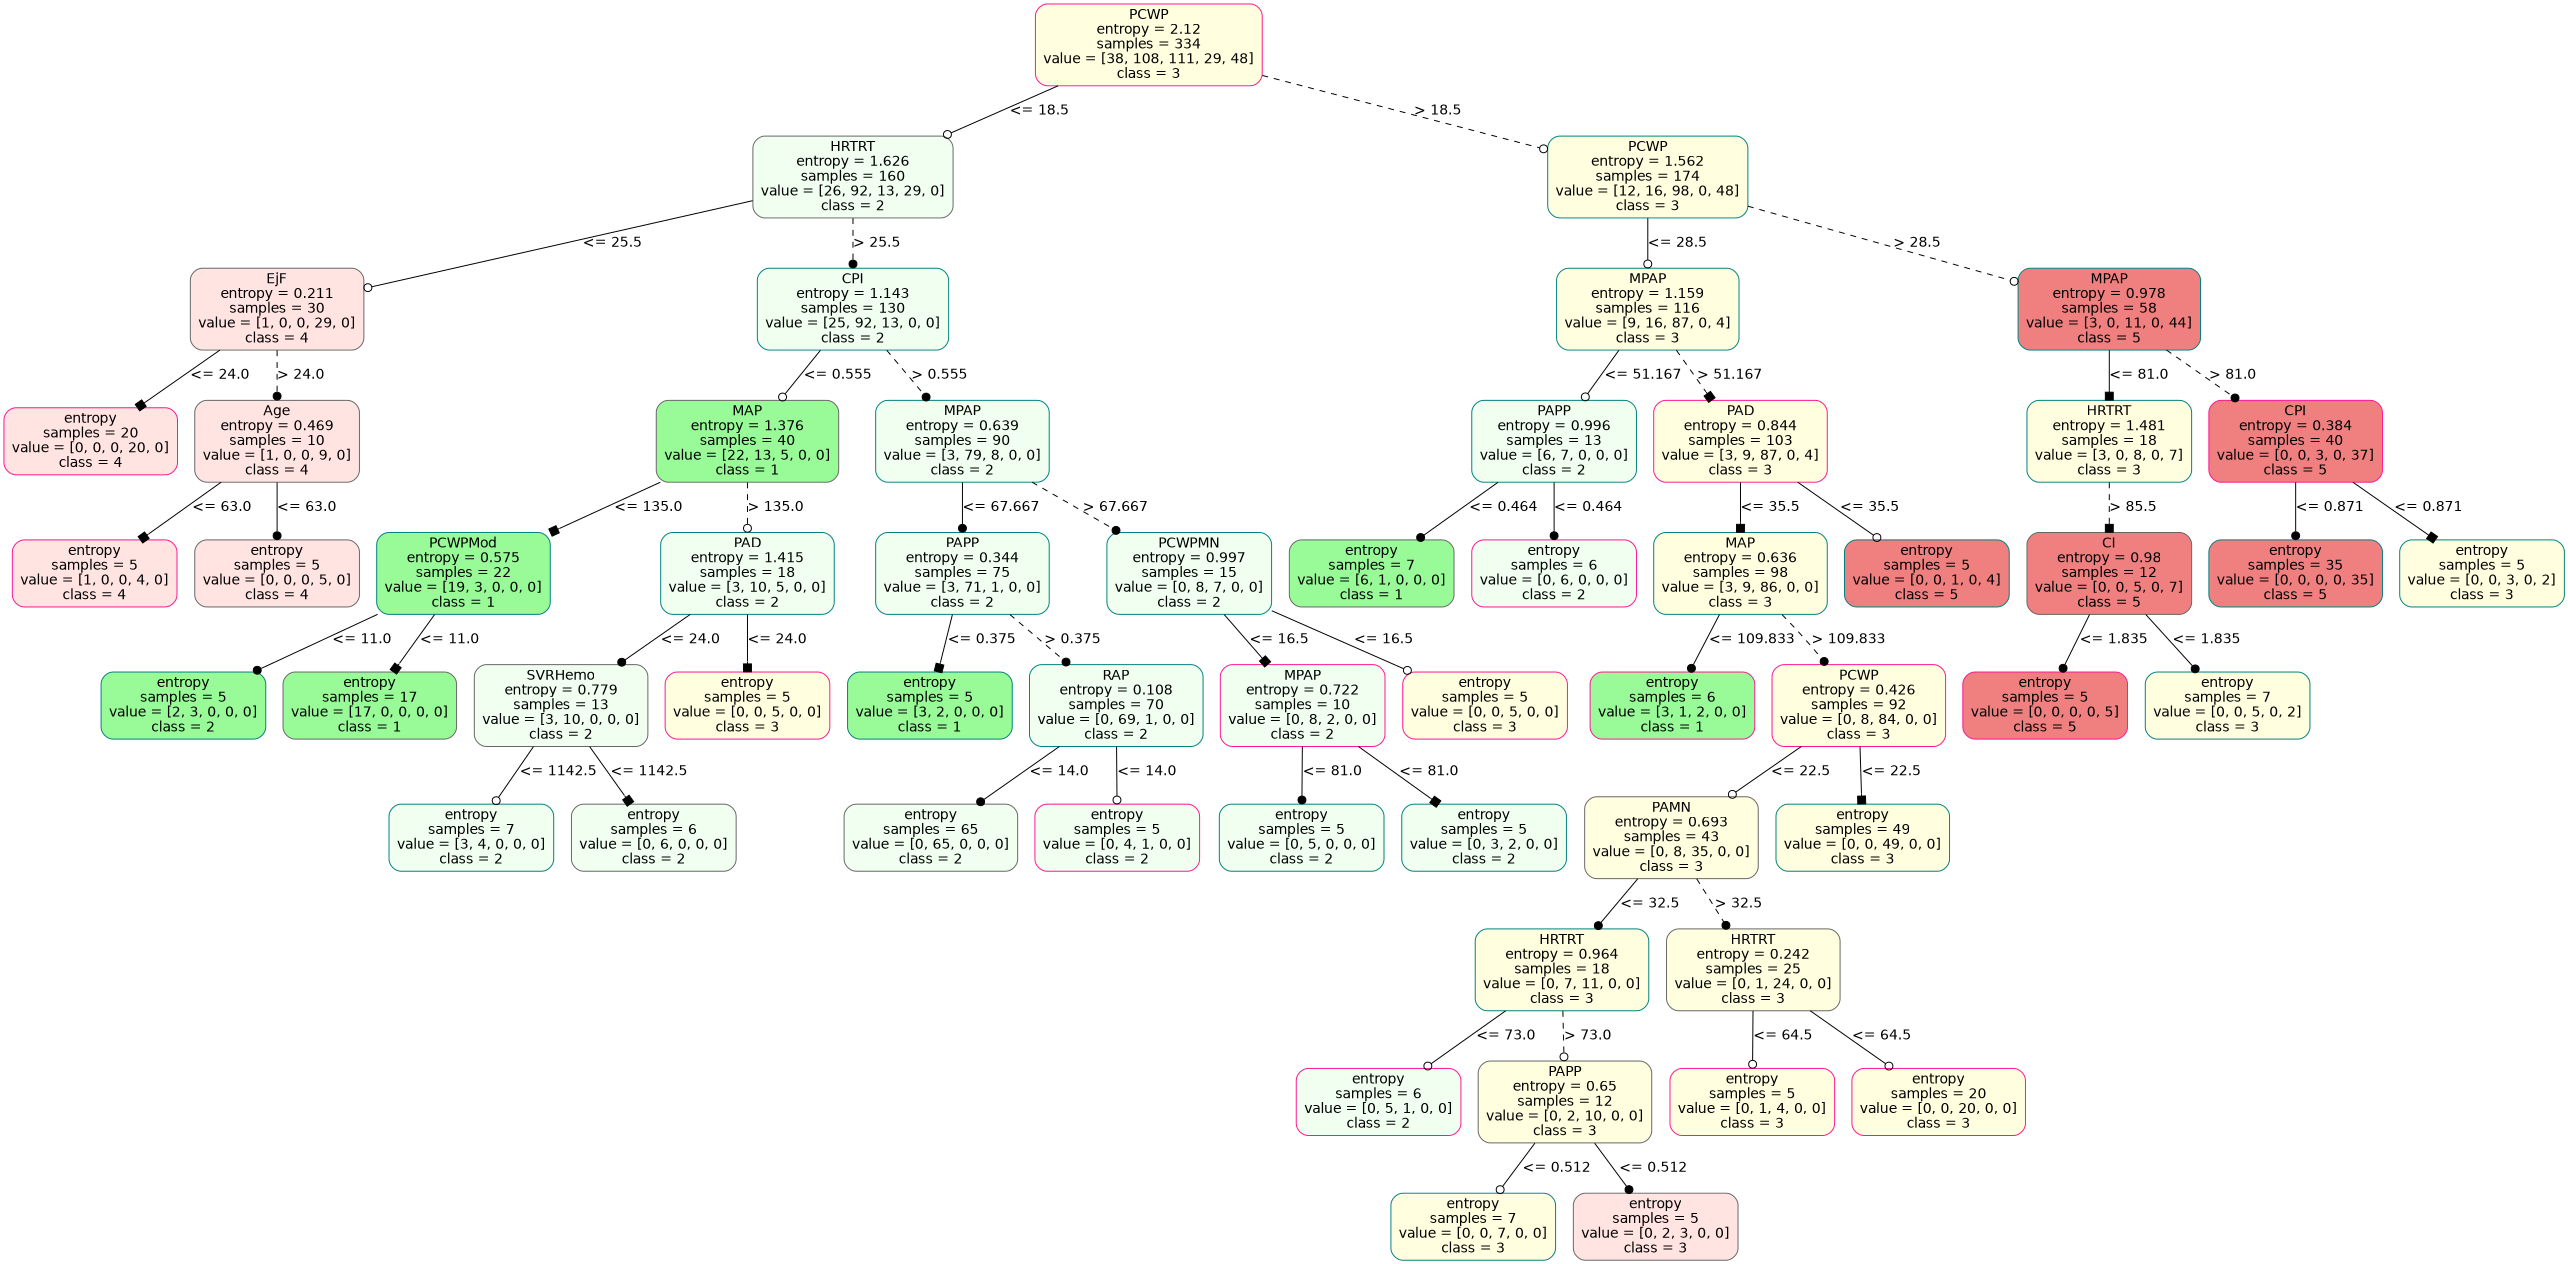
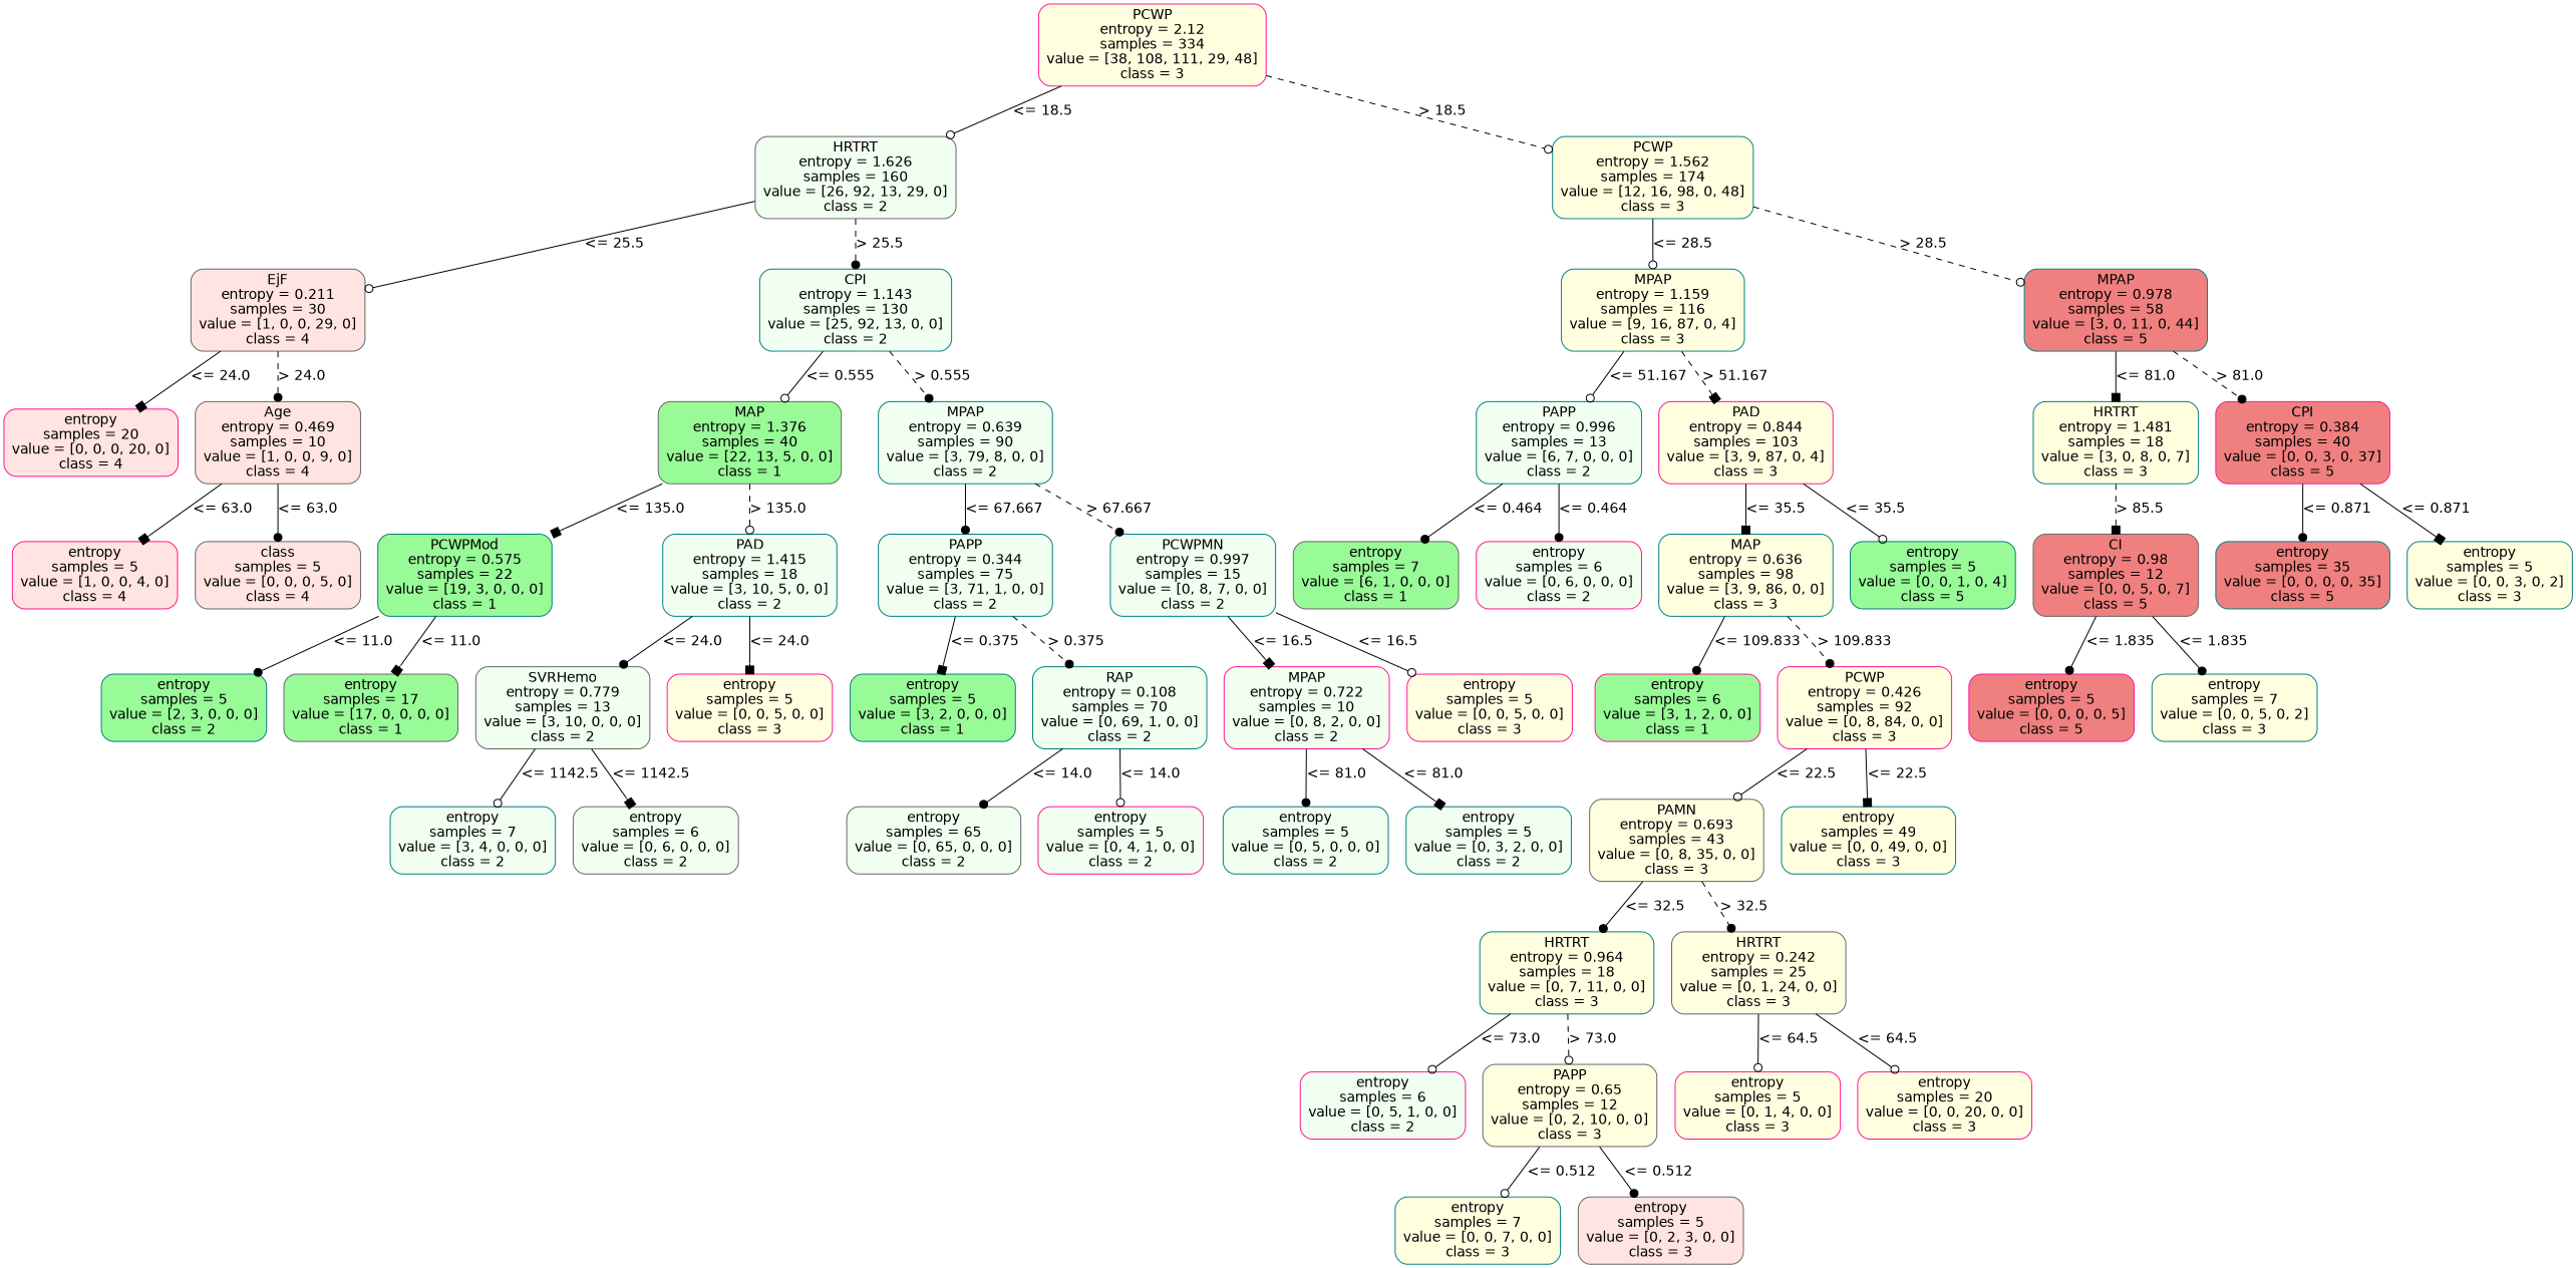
  strict digraph {
    node [color=teal fillcolor=lightyellow fontname=helvetica shape=box style="filled, rounded"]
    edge [arrowhead=dot fontname=helvetica op="<=" param=24.0 style=solid]
    n1 [color=deeppink height=1.1528 label="PCWP\nentropy = 2.12\nsamples = 334\nvalue = [38, 108, 111, 29, 48]\nclass = 3" width=2.6528]
    n2 [color=gray40 fillcolor=honeydew height=1.1528 label="HRTRT\nentropy = 1.626\nsamples = 160\nvalue = [26, 92, 13, 29, 0]\nclass = 2" width=2.3611]
    n3 [height=1.1528 label="PCWP\nentropy = 1.562\nsamples = 174\nvalue = [12, 16, 98, 0, 48]\nclass = 3" width=2.3611]
    n4 [color=gray40 fillcolor=mistyrose height=1.1528 label="EjF\nentropy = 0.211\nsamples = 30\nvalue = [1, 0, 0, 29, 0]\nclass = 4" width=2.0417]
    n5 [fillcolor=honeydew height=1.1528 label="CPI\nentropy = 1.143\nsamples = 130\nvalue = [25, 92, 13, 0, 0]\nclass = 2" width=2.25]
    n6 [height=1.1528 label="MPAP\nentropy = 1.159\nsamples = 116\nvalue = [9, 16, 87, 0, 4]\nclass = 3" width=2.1528]
    n7 [fillcolor=lightcoral height=1.1528 label="MPAP\nentropy = 0.978\nsamples = 58\nvalue = [3, 0, 11, 0, 44]\nclass = 5" width=2.1528]
    n8 [color=deeppink fillcolor=mistyrose height=0.94444 label="entropy\nsamples = 20\nvalue = [0, 0, 0, 20, 0]\nclass = 4" width=2.0417]
    n9 [color=gray40 fillcolor=mistyrose height=1.1528 label="Age\nentropy = 0.469\nsamples = 10\nvalue = [1, 0, 0, 9, 0]\nclass = 4" width=1.9444]
    n10 [color=gray40 fillcolor=palegreen height=1.1528 label="MAP\nentropy = 1.376\nsamples = 40\nvalue = [22, 13, 5, 0, 0]\nclass = 1" width=2.1528]
    n11 [fillcolor=honeydew height=1.1528 label="MPAP\nentropy = 0.639\nsamples = 90\nvalue = [3, 79, 8, 0, 0]\nclass = 2" width=2.0417]
    n12 [fillcolor=honeydew height=1.1528 label="PAPP\nentropy = 0.996\nsamples = 13\nvalue = [6, 7, 0, 0, 0]\nclass = 2" width=1.9444]
    n13 [color=deeppink height=1.1528 label="PAD\nentropy = 0.844\nsamples = 103\nvalue = [3, 9, 87, 0, 4]\nclass = 3" width=2.0417]
    n14 [height=1.1528 label="HRTRT\nentropy = 1.481\nsamples = 18\nvalue = [3, 0, 8, 0, 7]\nclass = 3" width=1.9444]
    n15 [color=deeppink fillcolor=lightcoral height=1.1528 label="CPI\nentropy = 0.384\nsamples = 40\nvalue = [0, 0, 3, 0, 37]\nclass = 5" width=2.0417]
    n16 [color=deeppink fillcolor=mistyrose height=0.94444 label="entropy\nsamples = 5\nvalue = [1, 0, 0, 4, 0]\nclass = 4" width=1.9444]
-   n17 [color=gray40 fillcolor=mistyrose height=0.94444 label="entropy\nsamples = 5\nvalue = [0, 0, 0, 5, 0]\nclass = 4" width=1.9444]
+   n17 [color=gray40 fillcolor=mistyrose height=0.94444 label="class\nsamples = 5\nvalue = [0, 0, 0, 5, 0]\nclass = 4" width=1.9444]
    n18 [fillcolor=palegreen height=1.1528 label="PCWPMod\nentropy = 0.575\nsamples = 22\nvalue = [19, 3, 0, 0, 0]\nclass = 1" width=2.0417]
    n19 [fillcolor=honeydew height=1.1528 label="PAD\nentropy = 1.415\nsamples = 18\nvalue = [3, 10, 5, 0, 0]\nclass = 2" width=2.0417]
    n20 [fillcolor=honeydew height=1.1528 label="PAPP\nentropy = 0.344\nsamples = 75\nvalue = [3, 71, 1, 0, 0]\nclass = 2" width=2.0417]
    n21 [fillcolor=honeydew height=1.1528 label="PCWPMN\nentropy = 0.997\nsamples = 15\nvalue = [0, 8, 7, 0, 0]\nclass = 2" width=1.9444]
    n22 [fillcolor=palegreen height=0.94444 label="entropy\nsamples = 5\nvalue = [2, 3, 0, 0, 0]\nclass = 2" width=1.9444]
    n23 [color=gray40 fillcolor=palegreen height=0.94444 label="entropy\nsamples = 17\nvalue = [17, 0, 0, 0, 0]\nclass = 1" width=2.0417]
    n24 [color=gray40 fillcolor=honeydew height=1.1528 label="SVRHemo\nentropy = 0.779\nsamples = 13\nvalue = [3, 10, 0, 0, 0]\nclass = 2" width=2.0417]
    n25 [color=deeppink height=0.94444 label="entropy\nsamples = 5\nvalue = [0, 0, 5, 0, 0]\nclass = 3" width=1.9444]
    n26 [fillcolor=palegreen height=0.94444 label="entropy\nsamples = 5\nvalue = [3, 2, 0, 0, 0]\nclass = 1" width=1.9444]
    n27 [fillcolor=honeydew height=1.1528 label="RAP\nentropy = 0.108\nsamples = 70\nvalue = [0, 69, 1, 0, 0]\nclass = 2" width=2.0417]
    n28 [color=deeppink fillcolor=honeydew height=1.1528 label="MPAP\nentropy = 0.722\nsamples = 10\nvalue = [0, 8, 2, 0, 0]\nclass = 2" width=1.9444]
    n29 [color=deeppink height=0.94444 label="entropy\nsamples = 5\nvalue = [0, 0, 5, 0, 0]\nclass = 3" width=1.9444]
    n30 [fillcolor=honeydew height=0.94444 label="entropy\nsamples = 7\nvalue = [3, 4, 0, 0, 0]\nclass = 2" width=1.9444]
    n31 [color=gray40 fillcolor=honeydew height=0.94444 label="entropy\nsamples = 6\nvalue = [0, 6, 0, 0, 0]\nclass = 2" width=1.9444]
    n32 [color=gray40 fillcolor=honeydew height=0.94444 label="entropy\nsamples = 65\nvalue = [0, 65, 0, 0, 0]\nclass = 2" width=2.0417]
    n33 [color=deeppink fillcolor=honeydew height=0.94444 label="entropy\nsamples = 5\nvalue = [0, 4, 1, 0, 0]\nclass = 2" width=1.9444]
    n34 [fillcolor=honeydew height=0.94444 label="entropy\nsamples = 5\nvalue = [0, 5, 0, 0, 0]\nclass = 2" width=1.9444]
    n35 [fillcolor=honeydew height=0.94444 label="entropy\nsamples = 5\nvalue = [0, 3, 2, 0, 0]\nclass = 2" width=1.9444]
    n36 [color=gray40 fillcolor=palegreen height=0.94444 label="entropy\nsamples = 7\nvalue = [6, 1, 0, 0, 0]\nclass = 1" width=1.9444]
    n37 [color=deeppink fillcolor=honeydew height=0.94444 label="entropy\nsamples = 6\nvalue = [0, 6, 0, 0, 0]\nclass = 2" width=1.9444]
    n38 [height=1.1528 label="MAP\nentropy = 0.636\nsamples = 98\nvalue = [3, 9, 86, 0, 0]\nclass = 3" width=2.0417]
-   n39 [fillcolor=lightcoral height=0.94444 label="entropy\nsamples = 5\nvalue = [0, 0, 1, 0, 4]\nclass = 5" width=1.9444]
+   n39 [fillcolor=palegreen height=0.94444 label="entropy\nsamples = 5\nvalue = [0, 0, 1, 0, 4]\nclass = 5" width=1.9444]
    n40 [color=gray40 fillcolor=lightcoral height=1.1528 label="CI\nentropy = 0.98\nsamples = 12\nvalue = [0, 0, 5, 0, 7]\nclass = 5" width=1.9444]
    n41 [fillcolor=lightcoral height=0.94444 label="entropy\nsamples = 35\nvalue = [0, 0, 0, 0, 35]\nclass = 5" width=2.0417]
    n42 [height=0.94444 label="entropy\nsamples = 5\nvalue = [0, 0, 3, 0, 2]\nclass = 3" width=1.9444]
    n43 [color=deeppink fillcolor=palegreen height=0.94444 label="entropy\nsamples = 6\nvalue = [3, 1, 2, 0, 0]\nclass = 1" width=1.9444]
    n44 [color=deeppink height=1.1528 label="PCWP\nentropy = 0.426\nsamples = 92\nvalue = [0, 8, 84, 0, 0]\nclass = 3" width=2.0417]
    n45 [color=gray40 height=1.1528 label="PAMN\nentropy = 0.693\nsamples = 43\nvalue = [0, 8, 35, 0, 0]\nclass = 3" width=2.0417]
    n46 [height=0.94444 label="entropy\nsamples = 49\nvalue = [0, 0, 49, 0, 0]\nclass = 3" width=2.0417]
    n47 [height=1.1528 label="HRTRT\nentropy = 0.964\nsamples = 18\nvalue = [0, 7, 11, 0, 0]\nclass = 3" width=2.0417]
    n48 [color=gray40 height=1.1528 label="HRTRT\nentropy = 0.242\nsamples = 25\nvalue = [0, 1, 24, 0, 0]\nclass = 3" width=2.0417]
    n49 [color=deeppink fillcolor=honeydew height=0.94444 label="entropy\nsamples = 6\nvalue = [0, 5, 1, 0, 0]\nclass = 2" width=1.9444]
    n50 [color=gray40 height=1.1528 label="PAPP\nentropy = 0.65\nsamples = 12\nvalue = [0, 2, 10, 0, 0]\nclass = 3" width=2.0417]
    n51 [color=deeppink height=0.94444 label="entropy\nsamples = 5\nvalue = [0, 1, 4, 0, 0]\nclass = 3" width=1.9444]
    n52 [color=deeppink height=0.94444 label="entropy\nsamples = 20\nvalue = [0, 0, 20, 0, 0]\nclass = 3" width=2.0417]
    n53 [height=0.94444 label="entropy\nsamples = 7\nvalue = [0, 0, 7, 0, 0]\nclass = 3" width=1.9444]
    n54 [color=gray40 fillcolor=mistyrose height=0.94444 label="entropy\nsamples = 5\nvalue = [0, 2, 3, 0, 0]\nclass = 3" width=1.9444]
    n55 [color=deeppink fillcolor=lightcoral height=0.94444 label="entropy\nsamples = 5\nvalue = [0, 0, 0, 0, 5]\nclass = 5" width=1.9444]
    n56 [height=0.94444 label="entropy\nsamples = 7\nvalue = [0, 0, 5, 0, 2]\nclass = 3" width=1.9444]
    n1 -> n2 [arrowhead=odot label="<= 18.5" labelangle=45 labeldistance=2.5 param=18.5]
    n1 -> n3 [arrowhead=odot label="> 18.5" labelangle=-45 labeldistance=2.5 op=">" param=18.5 style=dashed]
    n2 -> n4 [arrowhead=odot label="<= 25.5" param=25.5]
    n2 -> n5 [label="> 25.5" op=">" param=25.5 style=dashed]
    n3 -> n6 [arrowhead=odot label="<= 28.5" param=28.5]
    n3 -> n7 [arrowhead=odot label="> 28.5" op=">" param=28.5 style=dashed]
    n4 -> n8 [arrowhead=box label="<= 24.0"]
    n4 -> n9 [label="> 24.0" op=">" style=dashed]
    n5 -> n10 [arrowhead=odot label="<= 0.555" param=0.555]
    n5 -> n11 [label="> 0.555" op=">" param=0.555 style=dashed]
    n6 -> n12 [arrowhead=odot label="<= 51.167" param=51.167]
    n6 -> n13 [arrowhead=box label="> 51.167" op=">" param=51.167 style=dashed]
    n7 -> n14 [arrowhead=box label="<= 81.0" param=81.0]
    n7 -> n15 [label="> 81.0" op=">" param=81.0 style=dashed]
    n9 -> n16 [arrowhead=box label="<= 63.0" param=63.0]
    n9 -> n17 [label="<= 63.0" param=63.0]
    n10 -> n18 [arrowhead=box label="<= 135.0" param=135.0]
    n10 -> n19 [arrowhead=odot label="> 135.0" op=">" param=135.0 style=dashed]
    n11 -> n20 [label="<= 67.667" param=67.667]
    n11 -> n21 [label="> 67.667" op=">" param=67.667 style=dashed]
    n12 -> n36 [label="<= 0.464" param=0.464]
    n12 -> n37 [label="<= 0.464" param=0.464]
    n13 -> n38 [arrowhead=box label="<= 35.5" param=35.5]
    n13 -> n39 [arrowhead=odot label="<= 35.5" param=35.5]
    n14 -> n40 [arrowhead=box label="> 85.5" op=">" param=85.5 style=dashed]
    n15 -> n41 [label="<= 0.871" param=0.871]
    n15 -> n42 [arrowhead=box label="<= 0.871" param=0.871]
    n18 -> n22 [label="<= 11.0" param=11.0]
    n18 -> n23 [arrowhead=box label="<= 11.0" param=11.0]
    n19 -> n24 [label="<= 24.0"]
    n19 -> n25 [arrowhead=box label="<= 24.0"]
    n20 -> n26 [arrowhead=box label="<= 0.375" param=0.375]
    n20 -> n27 [label="> 0.375" op=">" param=0.375 style=dashed]
    n21 -> n28 [arrowhead=box label="<= 16.5" param=16.5]
    n21 -> n29 [arrowhead=odot label="<= 16.5" param=16.5]
    n24 -> n30 [arrowhead=odot label="<= 1142.5" param=1142.5]
    n24 -> n31 [arrowhead=box label="<= 1142.5" param=1142.5]
    n27 -> n32 [label="<= 14.0" param=14.0]
    n27 -> n33 [arrowhead=odot label="<= 14.0" param=14.0]
    n28 -> n34 [label="<= 81.0" param=81.0]
    n28 -> n35 [arrowhead=box label="<= 81.0" param=81.0]
    n38 -> n43 [label="<= 109.833" param=109.833]
    n38 -> n44 [label="> 109.833" op=">" param=109.833 style=dashed]
    n40 -> n55 [label="<= 1.835" param=1.835]
    n40 -> n56 [label="<= 1.835" param=1.835]
    n44 -> n45 [arrowhead=odot label="<= 22.5" param=22.5]
    n44 -> n46 [arrowhead=box label="<= 22.5" param=22.5]
    n45 -> n47 [label="<= 32.5" param=32.5]
    n45 -> n48 [label="> 32.5" op=">" param=32.5 style=dashed]
    n47 -> n49 [arrowhead=odot label="<= 73.0" param=73.0]
    n47 -> n50 [arrowhead=odot label="> 73.0" op=">" param=73.0 style=dashed]
    n48 -> n51 [arrowhead=odot label="<= 64.5" param=64.5]
    n48 -> n52 [arrowhead=odot label="<= 64.5" param=64.5]
    n50 -> n53 [arrowhead=odot label="<= 0.512" param=0.512]
    n50 -> n54 [label="<= 0.512" param=0.512]
  }
